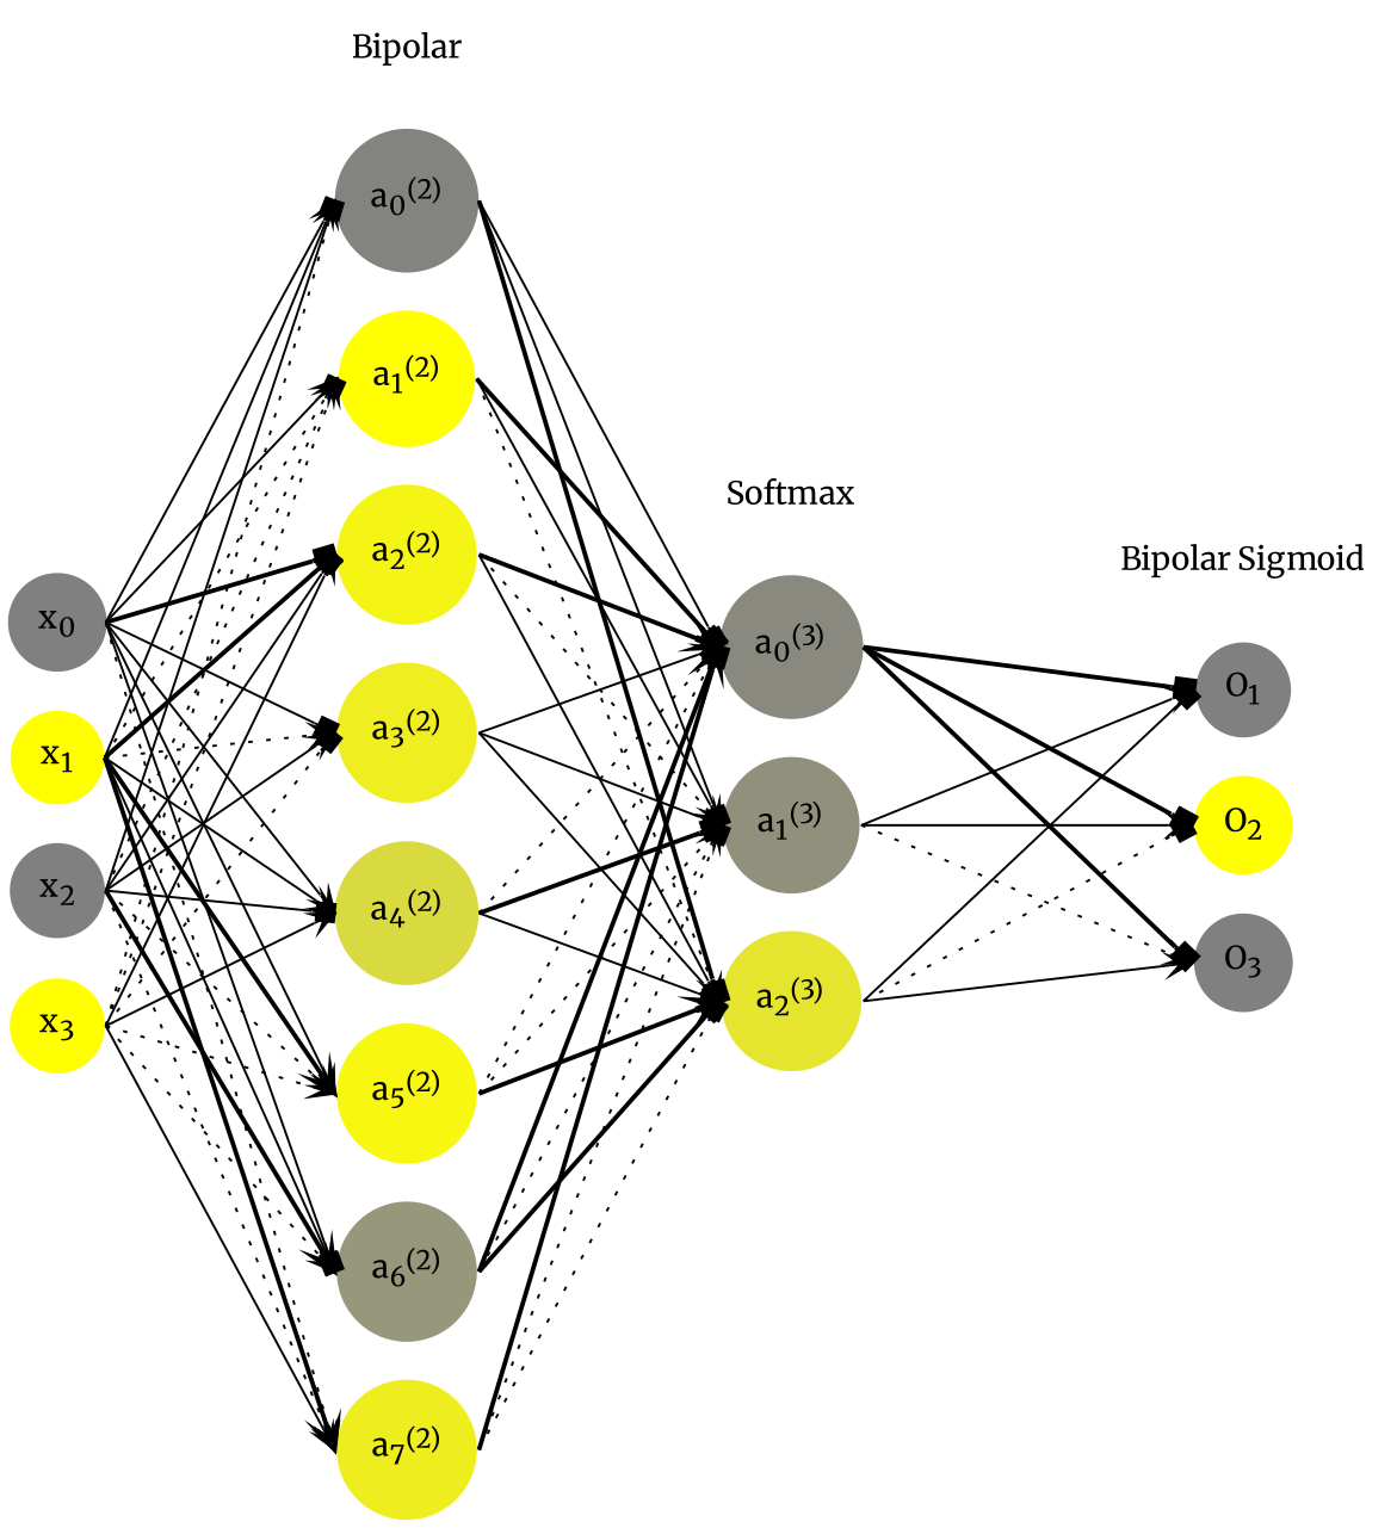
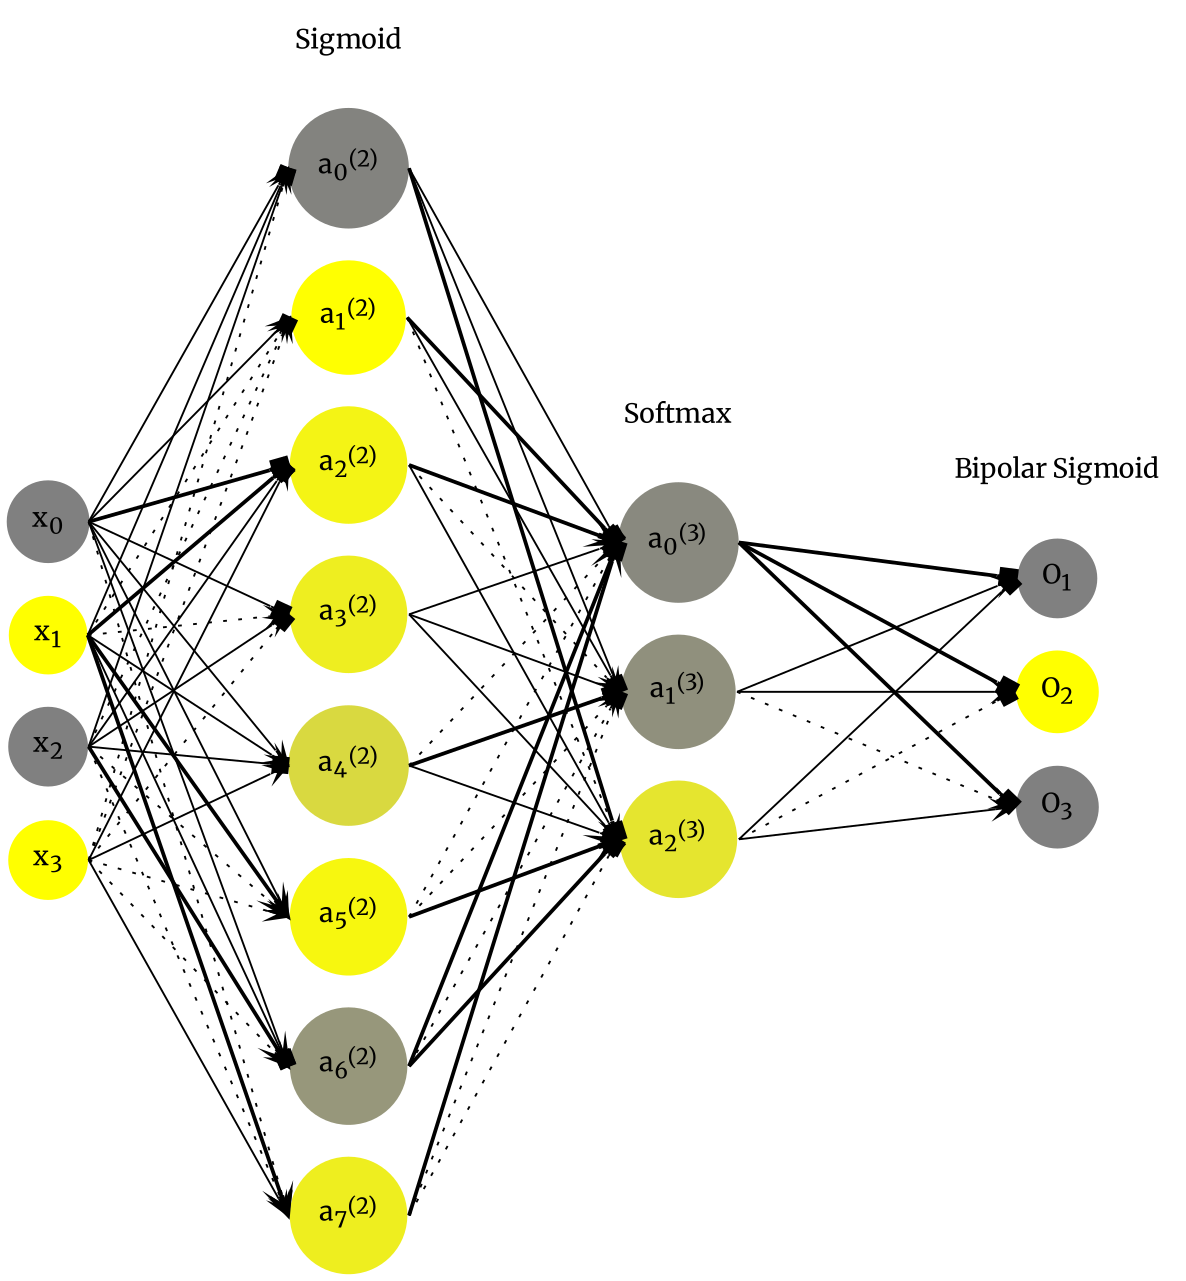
  digraph {
    rankdir=LR
    ranksep=1.4
    splines=false
    fontname=Merriweather
    node [color="0.1667, 0.0, 0.5" fillcolor="0.1667, 0.0, 0.5" shape=circle style=filled fontname=Merriweather]
    edge [headport=w style=solid tailport=e fontname=Merriweather arrowhead=vee]
    n1 [label=<x<sub>0</sub>>]
    n2 [color="0.1667, 1.0, 1.0" fillcolor="0.1667, 1.0, 1.0" label=<x<sub>1</sub>>]
    n3 [label=<x<sub>2</sub>>]
    n4 [color="0.1667, 1.0, 1.0" fillcolor="0.1667, 1.0, 1.0" label=<x<sub>3</sub>>]
    n5 [color="0.1667, 0.023559, 0.511780" fillcolor="0.1667, 0.023559, 0.511780" label=<a<sub>0</sub><sup>(2)</sup>>]
    n6 [color="0.1667, 0.994602, 0.997301" fillcolor="0.1667, 0.994602, 0.997301" label=<a<sub>1</sub><sup>(2)</sup>>]
    n7 [color="0.1667, 0.911704, 0.955852" fillcolor="0.1667, 0.911704, 0.955852" label=<a<sub>2</sub><sup>(2)</sup>>]
    n8 [color="0.1667, 0.864154, 0.932077" fillcolor="0.1667, 0.864154, 0.932077" label=<a<sub>3</sub><sup>(2)</sup>>]
    n9 [color="0.1667, 0.702262, 0.851131" fillcolor="0.1667, 0.702262, 0.851131" label=<a<sub>4</sub><sup>(2)</sup>>]
    n10 [color="0.1667, 0.936051, 0.968026" fillcolor="0.1667, 0.936051, 0.968026" label=<a<sub>5</sub><sup>(2)</sup>>]
    n11 [color="0.1667, 0.186134, 0.593067" fillcolor="0.1667, 0.186134, 0.593067" label=<a<sub>6</sub><sup>(2)</sup>>]
    n12 [color="0.1667, 0.866959, 0.933479" fillcolor="0.1667, 0.866959, 0.933479" label=<a<sub>7</sub><sup>(2)</sup>>]
    n13 [color="0.1667, 0.077519, 0.538759" fillcolor="0.1667, 0.077519, 0.538759" label=<a<sub>0</sub><sup>(3)</sup>>]
    n14 [color="0.1667, 0.127379, 0.563689" fillcolor="0.1667, 0.127379, 0.563689" label=<a<sub>1</sub><sup>(3)</sup>>]
    n15 [color="0.1667, 0.795103, 0.897551" fillcolor="0.1667, 0.795103, 0.897551" label=<a<sub>2</sub><sup>(3)</sup>>]
    n16 [label=<O<sub>1</sub>>]
    n17 [color="0.1667, 1.0, 1.0" fillcolor="0.1667, 1.0, 1.0" label=<O<sub>2</sub>>]
    n18 [label=<O<sub>3</sub>>]
-   n19 [label=Bipolar shape=plaintext color="" fillcolor="" style=""]
+   n19 [label=Sigmoid shape=plaintext color="" fillcolor="" style=""]
    n20 [label=Softmax shape=plaintext color="" fillcolor="" style=""]
    n21 [label="Bipolar Sigmoid" shape=plaintext color="" fillcolor="" style=""]
    subgraph sub_1 {
      n1
    }
    subgraph sub_2 {
      n2
    }
    subgraph sub_3 {
      n3
    }
    subgraph sub_4 {
      n4
    }
    subgraph sub_5 {
      n5
    }
    subgraph sub_6 {
      n6
    }
    subgraph sub_7 {
      n7
    }
    subgraph sub_8 {
      n8
    }
    subgraph sub_9 {
      n9
    }
    subgraph sub_10 {
      n10
    }
    subgraph sub_11 {
      n11
    }
    subgraph sub_12 {
      n12
    }
    subgraph sub_13 {
      n13
    }
    subgraph sub_14 {
      n14
    }
    subgraph sub_15 {
      n15
    }
    subgraph sub_16 {
      n16
    }
    subgraph sub_17 {
      n17
    }
    subgraph sub_18 {
      n18
    }
    subgraph sub_19 {
      rank=same
      n1
      n2
      n3
      n4
    }
    subgraph sub_20 {
      rank=same
      n5
      n6
      n7
      n8
      n9
      n10
      n11
      n12
    }
    subgraph sub_21 {
      rank=same
      n13
      n14
      n15
    }
    subgraph sub_22 {
      rank=same
      n16
      n17
      n18
    }
    subgraph sub_23 {
      rank=same
      n5
      n19
    }
    subgraph sub_24 {
      rank=same
      n13
      n20
    }
    subgraph sub_25 {
      rank=same
      n16
      n21
    }
    n1 -> n2 [style=invis arrowhead=""]
    n1 -> n5
    n1 -> n6
    n1 -> n7 [style=bold arrowhead=box]
    n1 -> n8 [arrowhead=box]
    n1 -> n9
    n1 -> n10
    n1 -> n11 [arrowhead=box]
    n1 -> n12 [style=dotted]
    n2 -> n3 [style=invis arrowhead=""]
    n2 -> n5 [arrowhead=box]
    n2 -> n6 [style=dotted]
    n2 -> n7 [style=bold arrowhead=box]
    n2 -> n8 [style=dotted]
    n2 -> n9
    n2 -> n10 [style=bold]
    n2 -> n11 [arrowhead=box]
    n2 -> n12 [style=bold]
    n3 -> n4 [style=invis arrowhead=""]
    n3 -> n5
    n3 -> n6 [style=dotted arrowhead=box]
    n3 -> n7 [arrowhead=box]
    n3 -> n8
    n3 -> n9 [arrowhead=box]
    n3 -> n10 [style=dotted]
    n3 -> n11 [style=bold]
    n3 -> n12 [style=dotted]
    n4 -> n5 [style=dotted arrowhead=box]
    n4 -> n6 [style=dotted]
    n4 -> n7
    n4 -> n8 [style=dotted arrowhead=box]
    n4 -> n9
    n4 -> n10 [style=dotted]
    n4 -> n11 [style=dotted]
    n4 -> n12
    n5 -> n6 [style=invis arrowhead=""]
    n5 -> n13 [arrowhead=box]
    n5 -> n14 [arrowhead=box]
    n5 -> n15 [style=bold arrowhead=box]
    n6 -> n7 [style=invis arrowhead=""]
    n6 -> n13 [style=bold arrowhead=box]
    n6 -> n14
    n6 -> n15 [style=dotted]
    n7 -> n8 [style=invis arrowhead=""]
    n7 -> n13 [style=bold]
    n7 -> n14 [style=dotted]
    n7 -> n15 [arrowhead=box]
    n8 -> n9 [style=invis arrowhead=""]
    n8 -> n13
    n8 -> n14 [arrowhead=box]
    n8 -> n15 [arrowhead=box]
    n9 -> n10 [style=invis arrowhead=""]
    n9 -> n13 [style=dotted arrowhead=box]
    n9 -> n14 [style=bold arrowhead=box]
    n9 -> n15 [arrowhead=box]
    n10 -> n11 [style=invis arrowhead=""]
    n10 -> n13 [style=dotted arrowhead=box]
    n10 -> n14 [style=dotted]
    n10 -> n15 [style=bold]
    n11 -> n12 [style=invis arrowhead=""]
    n11 -> n13 [style=bold]
    n11 -> n14 [style=dotted]
    n11 -> n15 [style=bold arrowhead=box]
    n12 -> n13 [style=bold arrowhead=box]
    n12 -> n14 [style=dotted arrowhead=box]
    n12 -> n15 [style=dotted arrowhead=box]
    n13 -> n14 [style=invis arrowhead=""]
    n13 -> n16 [style=bold arrowhead=box]
    n13 -> n17 [style=bold arrowhead=box]
    n13 -> n18 [style=bold arrowhead=box]
    n14 -> n15 [style=invis arrowhead=""]
    n14 -> n16
    n14 -> n17
    n14 -> n18 [style=dotted]
    n15 -> n16 [arrowhead=box]
    n15 -> n17 [style=dotted arrowhead=box]
    n15 -> n18
    n16 -> n17 [style=invis arrowhead=""]
    n17 -> n18 [style=invis arrowhead=""]
    n19 -> n5 [style=invis arrowhead=""]
    n20 -> n13 [style=invis arrowhead=""]
    n21 -> n16 [style=invis arrowhead=""]
  }
